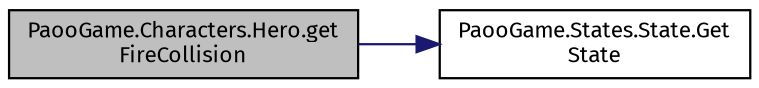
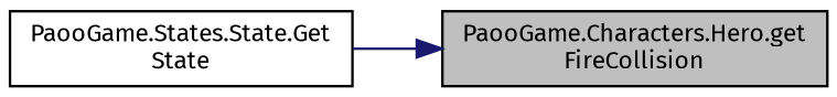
  digraph {
    rankdir=LR
    fontname="Fira Sans"
    node [color=black fontname="Fira Sans" fontsize=10 shape=record style=filled]
    n1 [fillcolor=grey75 fontcolor=black height=0.2 label="PaooGame.Characters.Hero.get\lFireCollision" width=0.4]
    n2 [fillcolor=white height=0.2 label="PaooGame.States.State.Get\lState" width=0.4]
-   n1 -> n2 [color=midnightblue fontname="Fira Sans" fontsize=10 labelfontname=Helvetica labelfontsize=10 style=solid]
+   n2 -> n1 [color=midnightblue fontname="Fira Sans" fontsize=10 labelfontname=Helvetica labelfontsize=10 style=solid]
  }
